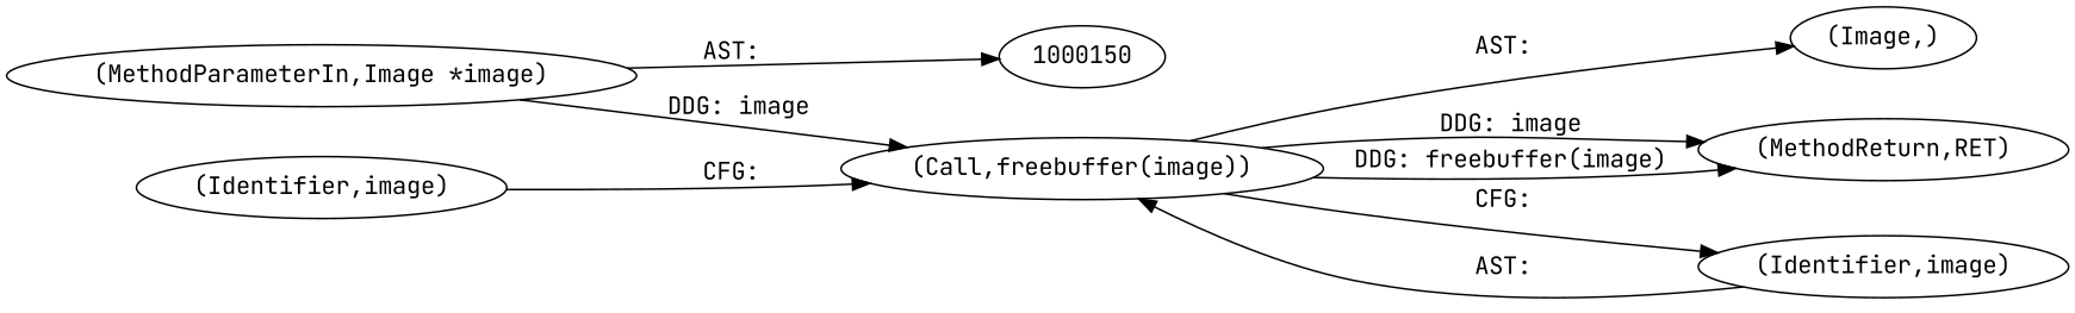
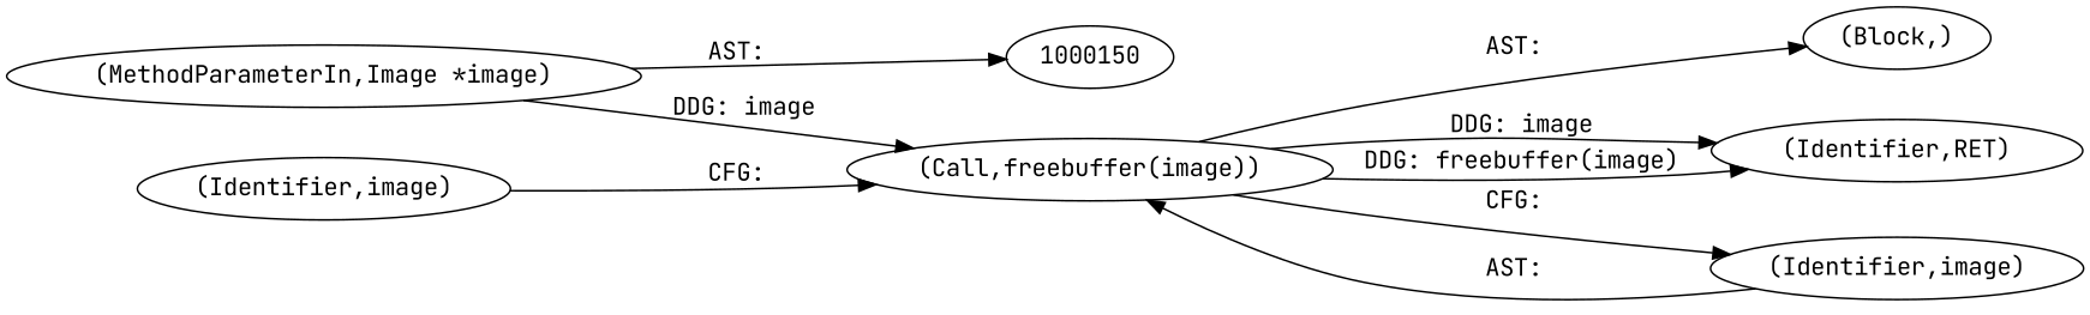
  digraph {
    fontname="JetBrains Mono"
    rankdir=LR
    node [fontname="JetBrains Mono"]
    edge [fontname="JetBrains Mono"]
    n1 [label="(Call,freebuffer(image))"]
-   n2 [label="(Image,)"]
-   n3 [label="(MethodReturn,RET)"]
+   n2 [label="(Block,)"]
+   n3 [label="(Identifier,RET)"]
    n4 [label="(Identifier,image)"]
    n5 [label="(MethodParameterIn,Image *image)"]
    n6 [label=1000150]
    n7 [label="(Identifier,image)"]
    n1 -> n2 [label="AST: "]
    n1 -> n3 [label="DDG: image"]
    n1 -> n3 [label="DDG: freebuffer(image)"]
    n1 -> n4 [label="CFG: "]
    n4 -> n1 [label="AST: "]
    n5 -> n1 [label="DDG: image"]
    n5 -> n6 [label="AST: "]
    n7 -> n1 [label="CFG: "]
  }
